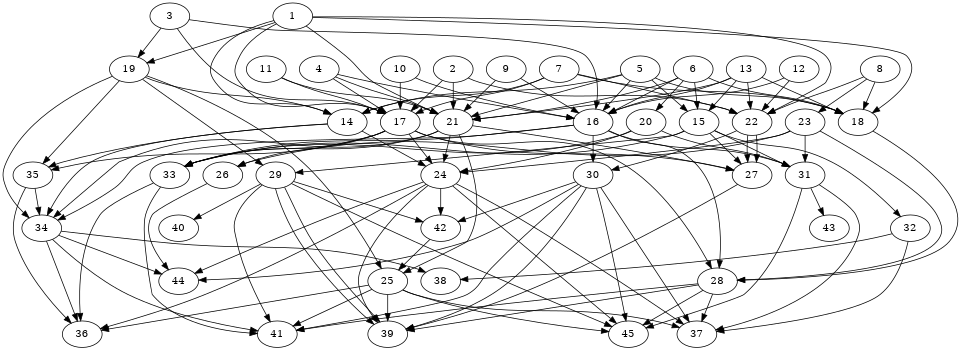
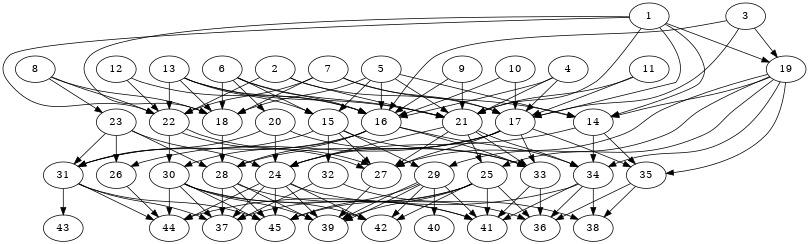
  digraph {
    node [alpha=0.11]
    1 [expect_size=5764096]
    14 [expect_size=31748096]
    17 [alpha=0.17 expect_size=8058880]
    18 [alpha=0.08 expect_size=41232384]
    19 [expect_size=23657472]
    21 [alpha=0.03 expect_size=41815040]
    22 [alpha=0.09 expect_size=47512576]
    24 [alpha=0.16 expect_size=13831168]
    34 [alpha=0.02 expect_size=42867712]
    35 [alpha=0.01 expect_size=34603008]
    27 [alpha=0.09 expect_size=27473920]
    33 [alpha=0.05 expect_size=37670912]
    28 [alpha=0.01 expect_size=19760128]
    26 [alpha=0.06 expect_size=44538880]
    29 [alpha=0.04 expect_size=38256640]
    25 [alpha=0.13 expect_size=39992320]
    30 [alpha=0.04 expect_size=18102272]
    36 [alpha=0.17 expect_size=18012160]
    37 [alpha=0.15 expect_size=31872000]
    39 [alpha=0.09 expect_size=8871936]
    42 [alpha=0.15 expect_size=9028608]
    44 [alpha=0.09 expect_size=23090176]
    45 [alpha=0.12 expect_size=27009024]
    41 [alpha=0.03 expect_size=26503168]
    38 [alpha=0.08 expect_size=5404672]
    40 [alpha=0.08 expect_size=17160192]
    2 [alpha=0.18 expect_size=5686272]
    3 [alpha=0.14 expect_size=23312384]
    16 [alpha=0.13 expect_size=46978048]
    31 [alpha=0.13 expect_size=10951680]
    43 [alpha=0.00 expect_size=10203136]
    4 [expect_size=6928384]
    5 [alpha=0.15 expect_size=10378240]
    15 [alpha=0.02 expect_size=11621376]
    32 [alpha=0.00 expect_size=17327104]
    6 [alpha=0.04 expect_size=44017664]
    20 [alpha=0.17 expect_size=48444416]
    7 [alpha=0.14 expect_size=28836864]
    8 [alpha=0.13 expect_size=28320768]
    23 [alpha=0.02 expect_size=34340864]
    9 [expect_size=27312128]
    10 [alpha=0.17 expect_size=48662528]
    11 [alpha=0.02 expect_size=24556544]
    12 [alpha=0.14 expect_size=50708480]
    13 [expect_size=45491200]
    1 -> 14
    1 -> 17
    1 -> 18
    1 -> 19
    1 -> 21
    1 -> 22
    14 -> 24
    14 -> 34
    14 -> 35
    17 -> 24
    17 -> 35
    17 -> 27
    17 -> 33
    17 -> 28
    17 -> 26
    18 -> 28
    19 -> 14
    19 -> 34
    19 -> 35
+   19 -> 27
    19 -> 29
    19 -> 25
    21 -> 24
    21 -> 34
    21 -> 27
    21 -> 33
    21 -> 25
    22 -> 27
    22 -> 27
    22 -> 30
    24 -> 36
    24 -> 37
    24 -> 39
    24 -> 42
    24 -> 44
    24 -> 45
    34 -> 36
    34 -> 44
    34 -> 41
    34 -> 38
    35 -> 36
-   35 -> 34
+   35 -> 38
    27 -> 39
    33 -> 36
    33 -> 41
    28 -> 37
    28 -> 39
    28 -> 45
    28 -> 41
    26 -> 44
    29 -> 39
    29 -> 39
    29 -> 42
    29 -> 45
    29 -> 41
    29 -> 40
    25 -> 36
    25 -> 37
    25 -> 39
-   42 -> 25
+   25 -> 42
    25 -> 45
    25 -> 41
    30 -> 37
    30 -> 39
    30 -> 42
    30 -> 44
    30 -> 45
    30 -> 41
    2 -> 17
    2 -> 21
    2 -> 22
    3 -> 17
    3 -> 19
    3 -> 16
    16 -> 34
    16 -> 33
    16 -> 28
    16 -> 30
    16 -> 31
    31 -> 37
+   31 -> 44
    31 -> 45
    31 -> 43
    4 -> 17
    4 -> 21
    4 -> 16
    5 -> 14
    5 -> 18
    5 -> 21
    5 -> 16
    5 -> 15
    15 -> 27
    15 -> 33
    15 -> 29
    15 -> 31
    15 -> 32
    32 -> 37
    32 -> 38
    6 -> 18
    6 -> 21
    6 -> 16
    6 -> 15
    6 -> 20
    20 -> 24
    20 -> 33
    20 -> 31
    7 -> 14
    7 -> 17
    7 -> 18
    7 -> 22
    8 -> 18
    8 -> 22
    8 -> 23
    23 -> 24
    23 -> 28
    23 -> 26
    23 -> 31
    9 -> 21
    9 -> 16
    10 -> 17
    10 -> 16
    11 -> 17
    11 -> 21
    12 -> 22
    12 -> 16
    13 -> 18
    13 -> 21
    13 -> 22
    13 -> 16
    13 -> 15
  }
